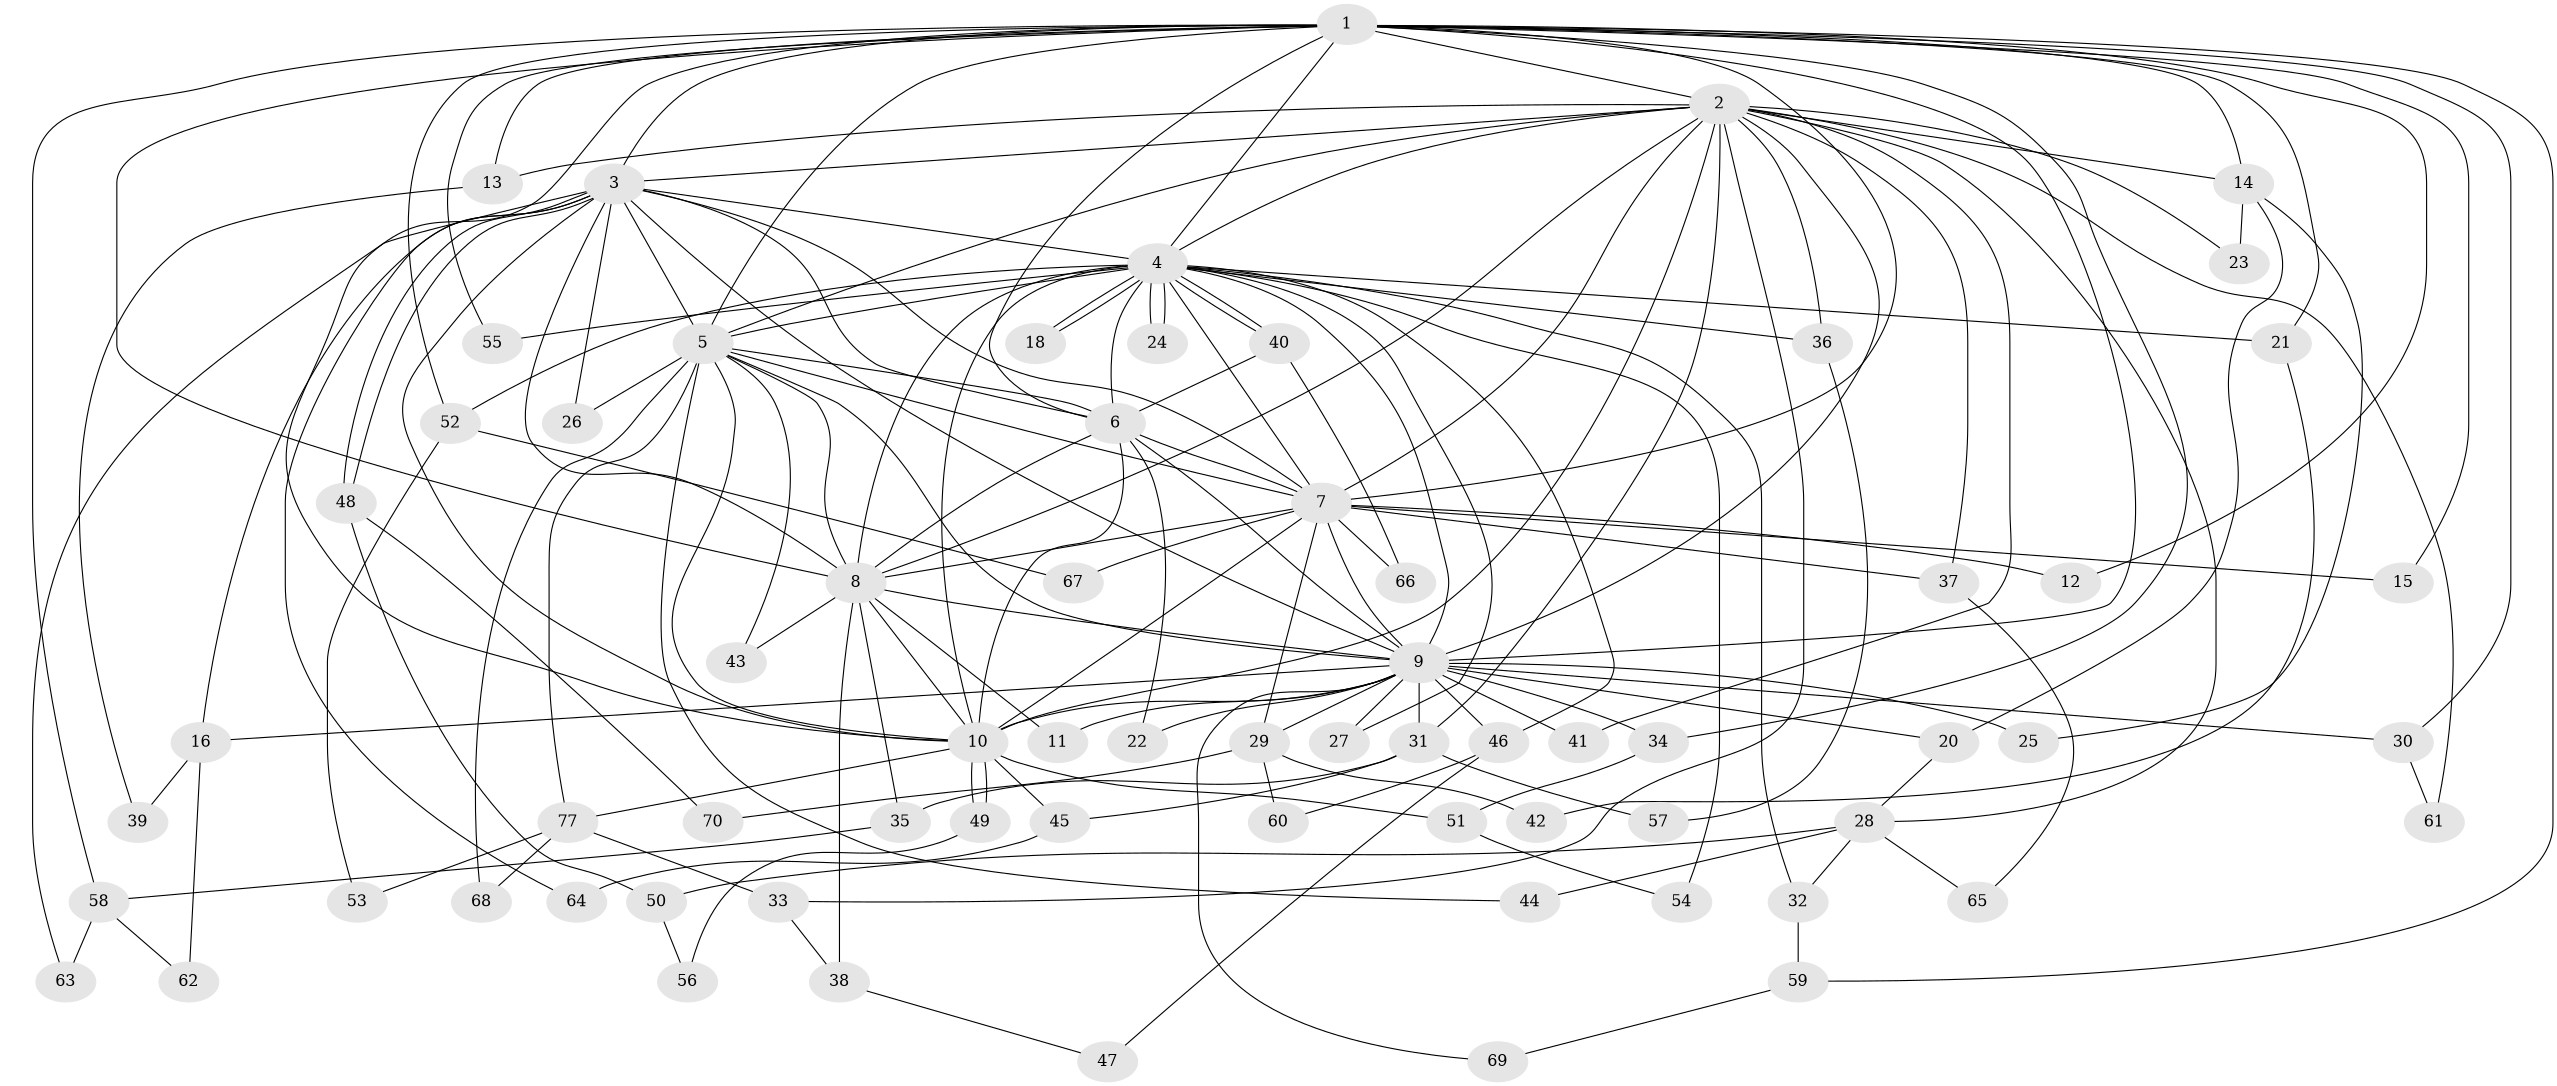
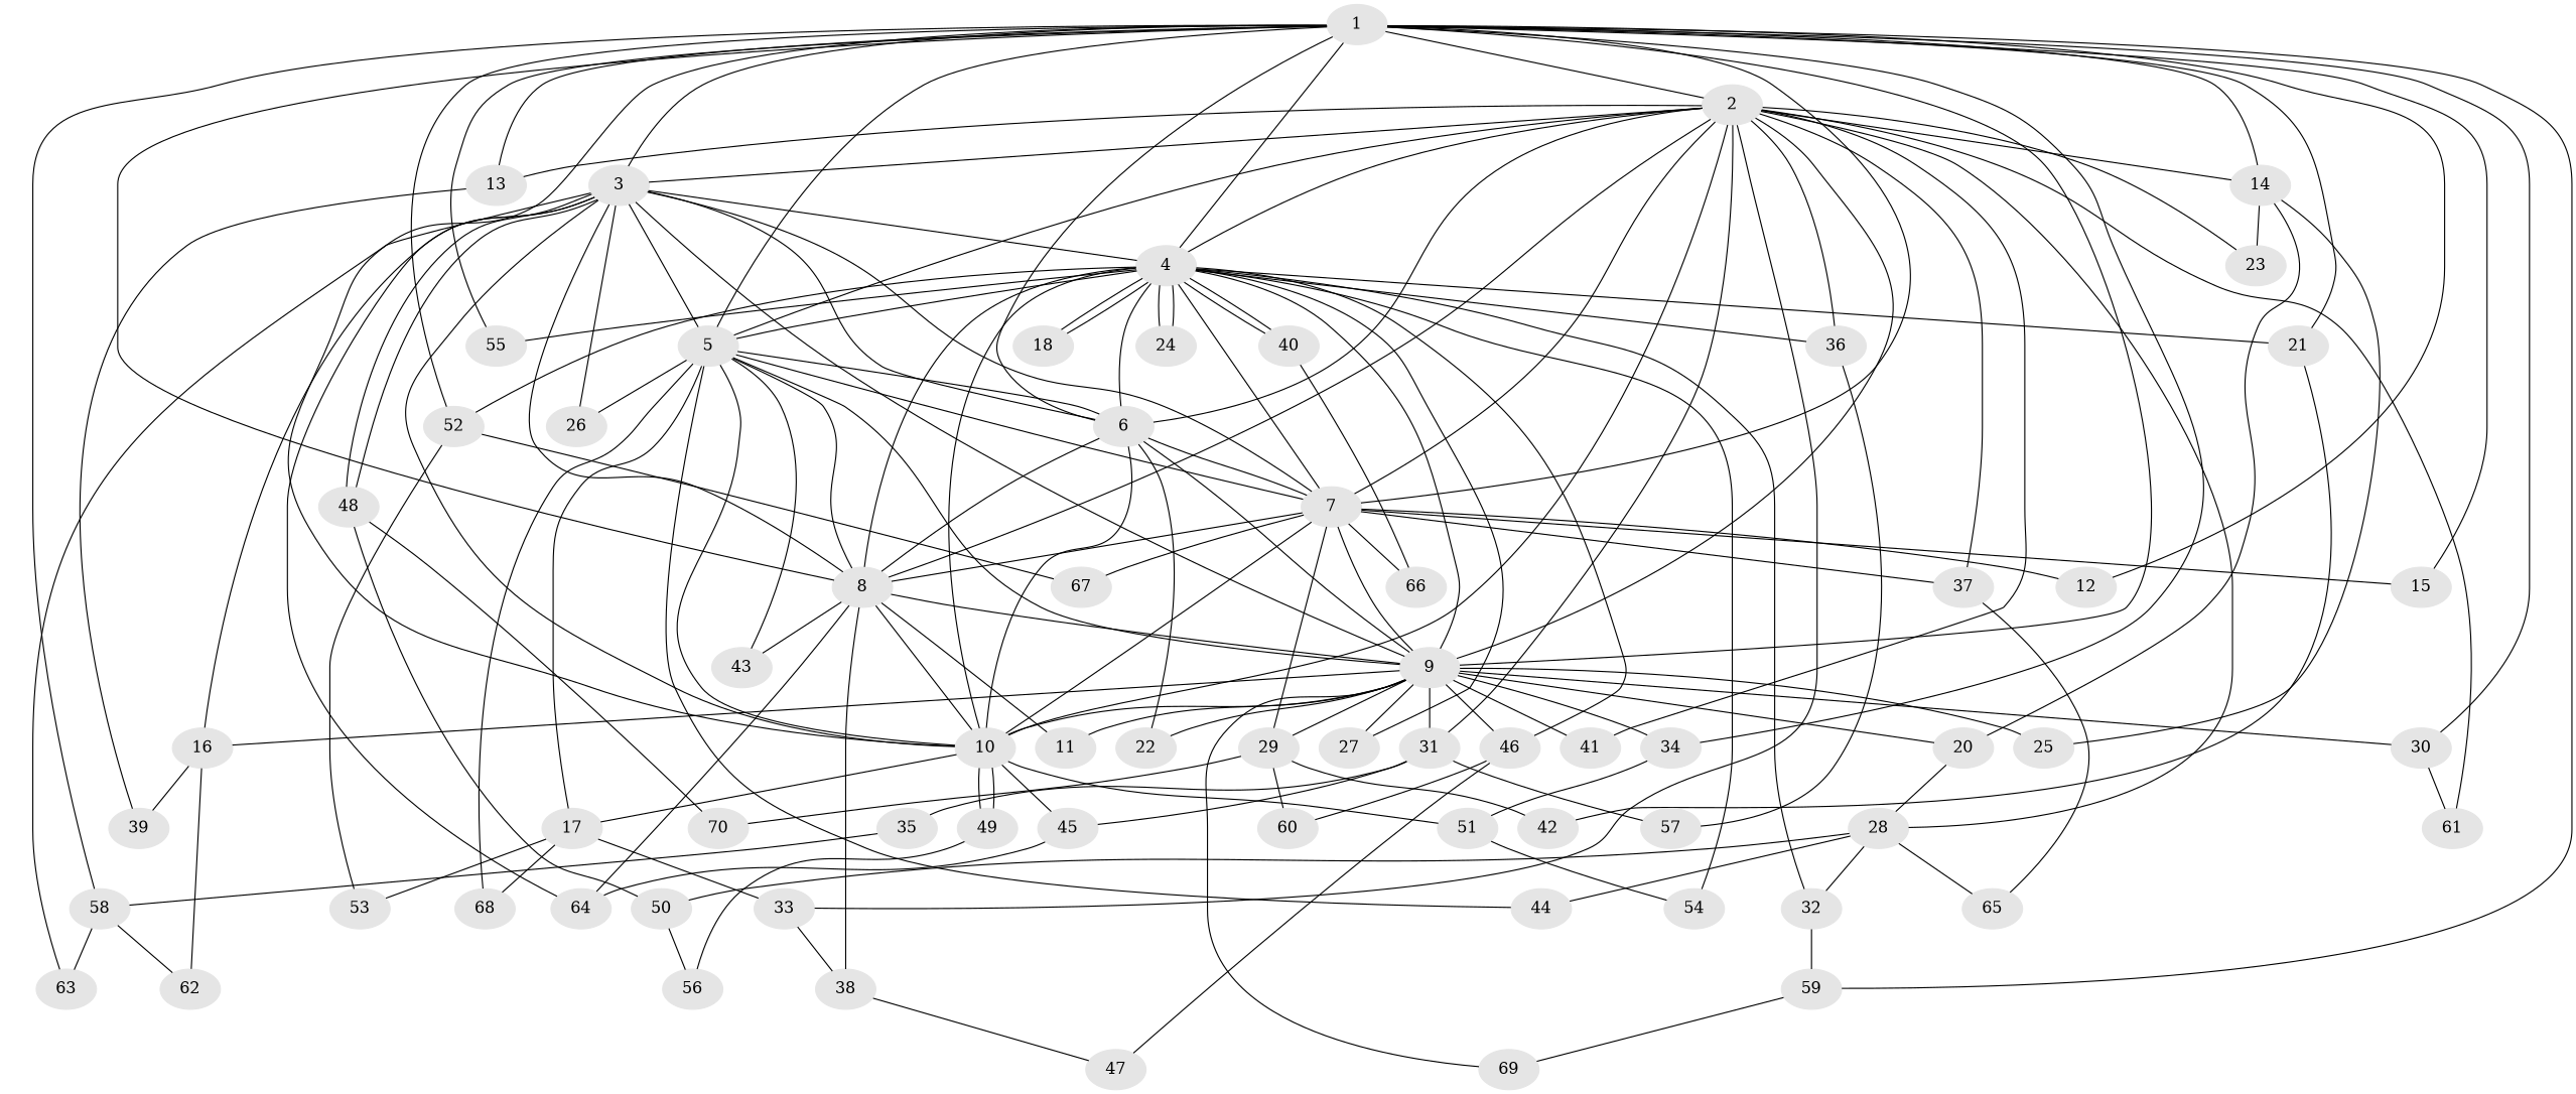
  graph {
    node [color=gray90 style=filled]
    1
    2
    3
    4
    5
    6
    7
    8
    9
    10
    12
    13
    14
    15
    21
    30
    34
    52
    55
    58
    59
    23
    28
    31
    33
    36
    37
    41
    61
    16
    26
    48
    63
    64
    18
    24
    27
    32
    40
    46
    54
-   17 [label=77]
+   17
    43
    44
    68
    22
    66
    29
    67
    11
    35
    38
    20
    25
    69
    45
    49
    51
    39
    42
    53
    62
    50
    65
    57
    70
    60
    47
    56
    1 -- 2
    1 -- 3
    1 -- 4
    1 -- 5
    1 -- 6
    1 -- 7
    1 -- 8
    1 -- 9
    1 -- 10
    1 -- 12
    1 -- 13
    1 -- 14
    1 -- 15
    1 -- 21
    1 -- 30
    1 -- 34
    1 -- 52
    1 -- 55
    1 -- 58
    1 -- 59
    2 -- 3
    2 -- 4
    2 -- 5
-   40 -- 6
+   2 -- 6
    2 -- 7
    2 -- 8
    2 -- 9
    2 -- 10
    2 -- 13
    2 -- 14
    2 -- 23
    2 -- 28
    2 -- 31
    2 -- 33
    2 -- 36
    2 -- 37
    2 -- 41
    2 -- 61
    3 -- 4
    3 -- 5
    3 -- 6
    3 -- 7
    3 -- 8
    3 -- 9
    3 -- 10
    3 -- 16
    3 -- 26
    3 -- 48
    3 -- 48
    3 -- 63
    3 -- 64
    4 -- 5
    4 -- 6
    4 -- 7
    4 -- 8
    4 -- 9
    4 -- 10
    4 -- 21
    4 -- 52
    4 -- 55
    4 -- 36
    4 -- 18
    4 -- 18
    4 -- 24
    4 -- 24
    4 -- 27
    4 -- 32
    4 -- 40
    4 -- 40
    4 -- 46
    4 -- 54
    5 -- 6
    5 -- 7
    5 -- 8
    5 -- 9
    5 -- 10
    5 -- 26
    5 -- 17
    5 -- 43
    5 -- 44
    5 -- 68
    6 -- 7
    6 -- 8
    6 -- 9
    6 -- 10
    6 -- 22
    7 -- 8
    7 -- 9
    7 -- 10
    7 -- 12
    7 -- 15
    7 -- 37
    7 -- 66
    7 -- 29
    7 -- 67
    8 -- 9
    8 -- 10
    8 -- 43
    8 -- 11
-   8 -- 35
+   8 -- 64
    8 -- 38
    9 -- 10
    9 -- 30
    9 -- 34
    9 -- 31
    9 -- 41
    9 -- 16
    9 -- 27
    9 -- 46
    9 -- 22
    9 -- 29
    9 -- 11
    9 -- 20
    9 -- 25
    9 -- 69
    10 -- 17
    10 -- 45
    10 -- 49
    10 -- 49
    10 -- 51
    13 -- 39
    14 -- 23
    14 -- 20
    14 -- 25
    21 -- 42
    30 -- 61
    34 -- 51
    52 -- 67
    52 -- 53
    58 -- 63
    58 -- 62
    59 -- 69
    28 -- 32
    28 -- 44
    28 -- 50
    28 -- 65
    31 -- 35
    31 -- 45
    31 -- 57
    33 -- 38
    36 -- 57
    37 -- 65
    16 -- 39
    16 -- 62
    48 -- 50
    48 -- 70
    32 -- 59
    40 -- 66
    46 -- 60
    46 -- 47
    17 -- 33
    17 -- 68
    17 -- 53
    29 -- 42
    29 -- 70
    29 -- 60
    35 -- 58
    38 -- 47
    20 -- 28
    45 -- 64
    49 -- 56
    51 -- 54
    50 -- 56
  }
